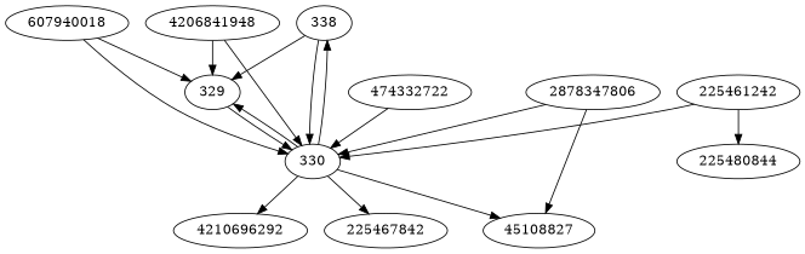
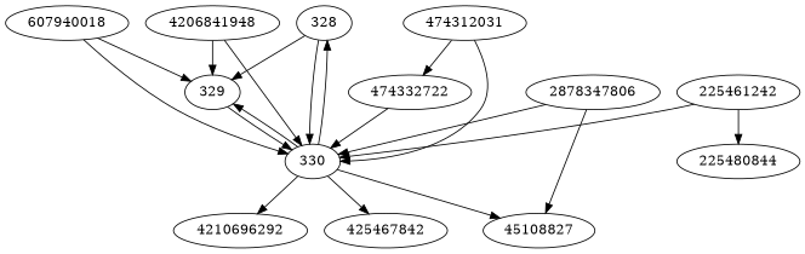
  strict digraph {
-   328 [label=338]
+   328
    329
    330
-   225467842
+   225467842 [label=425467842]
    4210696292
    45108827
    2878347806
    474332722
    607940018
    225461242
    225480844
    n12 [label=4206841948]
+   474312031
    328 -> 329
    328 -> 330
    329 -> 330
    330 -> 328
    330 -> 329
    330 -> 225467842
    330 -> 4210696292
    330 -> 45108827
    2878347806 -> 330
    2878347806 -> 45108827
    474332722 -> 330
    607940018 -> 329
    607940018 -> 330
    225461242 -> 330
    225461242 -> 225480844
    n12 -> 329
    n12 -> 330
+   474312031 -> 330
+   474312031 -> 474332722
  }
